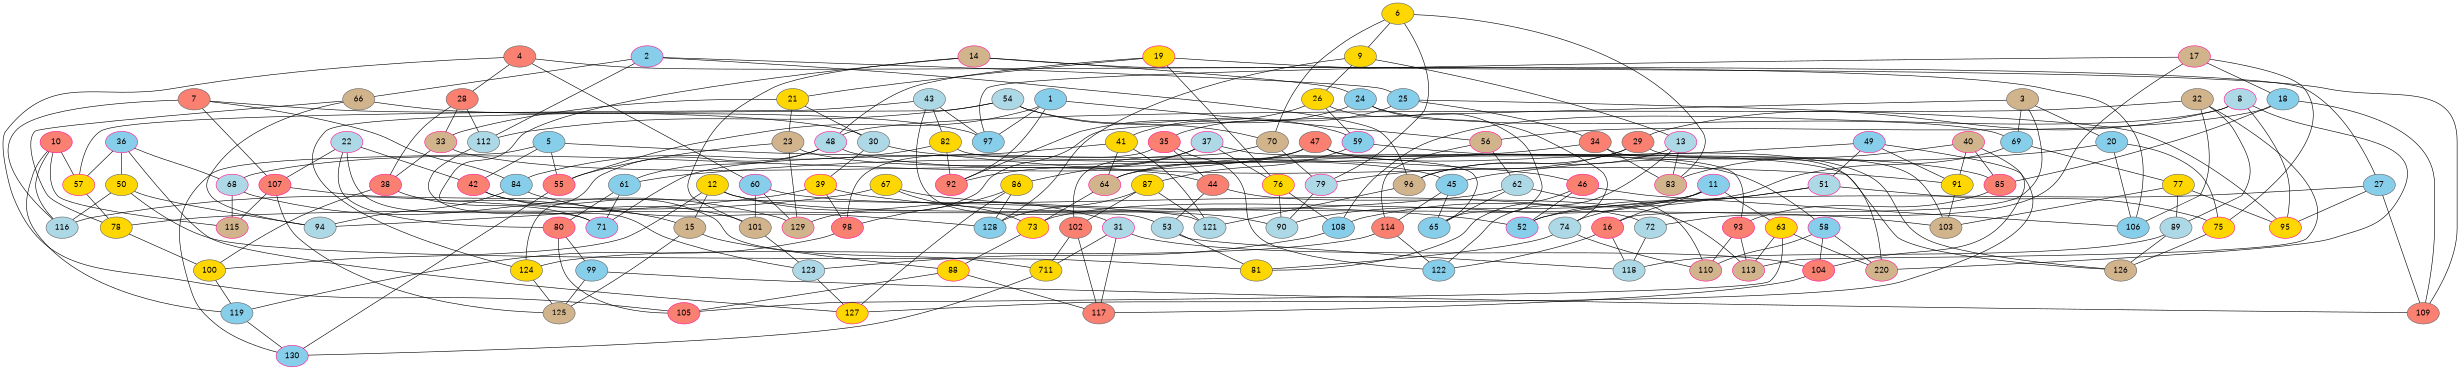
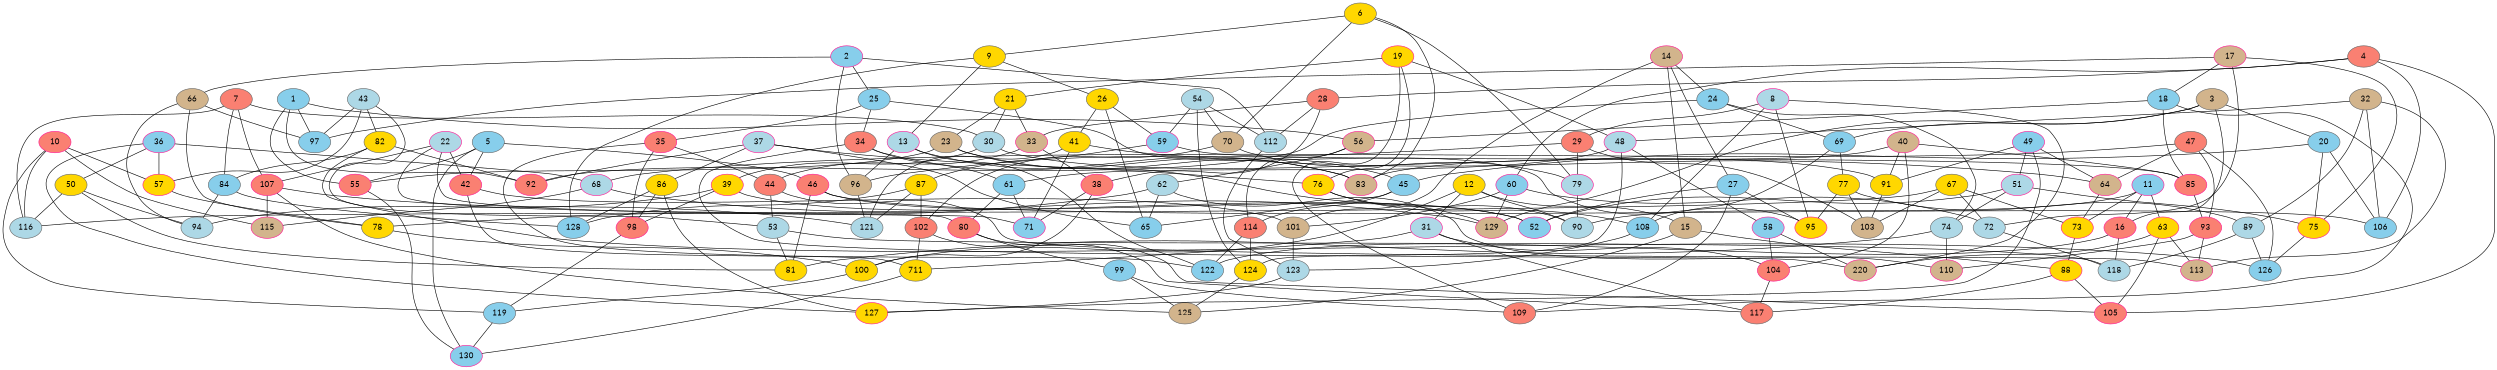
  graph {
    fontname=Lato
    node [color=gray40 fillcolor=skyblue fontname=Lato style=filled]
    edge [fontname=Lato]
    55 [color=deeppink fillcolor=salmon]
    1
    56 [color=deeppink fillcolor=tan]
    92 [color=deeppink fillcolor=salmon]
    97
    130 [color=deeppink]
    114 [fillcolor=salmon]
    62 [fillcolor=lightblue]
    2 [color=deeppink]
    25
    66 [fillcolor=tan]
    96 [fillcolor=tan]
    112 [fillcolor=lightblue]
    95 [color=deeppink fillcolor=gold]
    34 [fillcolor=salmon]
    35 [color=deeppink fillcolor=salmon]
    94 [fillcolor=lightblue]
    78 [fillcolor=gold]
    121 [fillcolor=lightblue]
    123 [fillcolor=lightblue]
    3 [fillcolor=tan]
    16 [color=deeppink fillcolor=salmon]
    20
    69
    129 [color=deeppink fillcolor=tan]
    122
    118 [fillcolor=lightblue]
    106
    75 [color=deeppink fillcolor=gold]
    45
    108
    77 [fillcolor=gold]
    4 [fillcolor=salmon]
    28 [fillcolor=salmon]
    60 [color=deeppink]
    105 [color=deeppink fillcolor=salmon]
    33 [color=deeppink fillcolor=tan]
    38 [color=deeppink fillcolor=salmon]
    101 [fillcolor=tan]
    72 [fillcolor=lightblue]
    5
    42 [color=deeppink fillcolor=salmon]
    46 [color=deeppink fillcolor=salmon]
    n44 [fillcolor=gold label=711]
    52 [color=deeppink]
    81 [fillcolor=gold]
    6 [fillcolor=gold]
    9 [fillcolor=gold]
    70 [fillcolor=tan]
    79 [color=deeppink fillcolor=lightblue]
    83 [color=deeppink fillcolor=tan]
    13 [color=deeppink fillcolor=lightblue]
    26 [fillcolor=gold]
    128
    102 [fillcolor=salmon]
    90 [fillcolor=lightblue]
    7 [fillcolor=salmon]
    30 [fillcolor=lightblue]
    84
    107 [color=deeppink fillcolor=salmon]
    116 [fillcolor=lightblue]
    39 [color=deeppink fillcolor=gold]
    91 [fillcolor=gold]
    115 [color=deeppink fillcolor=tan]
    125 [fillcolor=tan]
    8 [color=deeppink fillcolor=lightblue]
    29 [fillcolor=salmon]
    n68 [color=deeppink fillcolor=tan label=220]
    103 [fillcolor=tan]
    41 [fillcolor=gold]
    59 [color=deeppink]
    65
    10 [color=deeppink fillcolor=salmon]
    57 [color=deeppink fillcolor=gold]
    119
    11 [color=deeppink]
    63 [color=deeppink fillcolor=gold]
    73 [color=deeppink fillcolor=gold]
    113 [color=deeppink fillcolor=tan]
    88 [color=deeppink fillcolor=gold]
    12 [fillcolor=gold]
    15 [fillcolor=tan]
    31 [color=deeppink fillcolor=lightblue]
    100 [fillcolor=gold]
    104 [color=deeppink fillcolor=salmon]
    117 [fillcolor=salmon]
    14 [color=deeppink fillcolor=tan]
    24
    27
    74 [fillcolor=lightblue]
    109 [fillcolor=salmon]
    17 [color=deeppink fillcolor=tan]
    18
    85 [color=deeppink fillcolor=salmon]
-   126 [fillcolor=tan]
+   126
    93 [color=deeppink fillcolor=salmon]
    19 [color=deeppink fillcolor=gold]
    21 [fillcolor=gold]
    76 [color=deeppink fillcolor=gold]
    48 [color=deeppink fillcolor=lightblue]
    23 [fillcolor=tan]
    99
    44 [fillcolor=salmon]
    22 [color=deeppink fillcolor=lightblue]
    71 [color=deeppink]
    80 [color=deeppink fillcolor=salmon]
    110 [color=deeppink fillcolor=tan]
    61
    98 [color=deeppink fillcolor=salmon]
    64 [color=deeppink fillcolor=tan]
    87 [fillcolor=gold]
    32 [fillcolor=tan]
    89 [fillcolor=lightblue]
    58 [color=deeppink]
    124 [fillcolor=gold]
    53 [fillcolor=lightblue]
    36 [color=deeppink]
    50 [fillcolor=gold]
    68 [color=deeppink fillcolor=lightblue]
    127 [color=deeppink fillcolor=gold]
    37 [color=deeppink fillcolor=lightblue]
    86 [fillcolor=gold]
    40 [color=deeppink fillcolor=tan]
    43 [fillcolor=lightblue]
    82 [fillcolor=gold]
    47 [fillcolor=salmon]
    49 [color=deeppink]
    51 [color=deeppink fillcolor=lightblue]
    54 [fillcolor=lightblue]
    67 [fillcolor=gold]
    55 -- 130
    1 -- 55
    1 -- 56
    1 -- 92
    1 -- 97
    56 -- 114
    56 -- 62
    114 -- 122
    114 -- 124
    62 -- 78
    62 -- 65
    62 -- 110
    2 -- 25
    2 -- 66
    2 -- 96
    2 -- 112
    25 -- 95
    25 -- 34
    25 -- 35
    66 -- 97
    66 -- 94
    66 -- 78
    96 -- 121
    112 -- 123
    34 -- 83
    34 -- n68
    34 -- 61
    35 -- 122
    35 -- 44
    35 -- 98
    78 -- 100
    123 -- 127
    3 -- 16
    3 -- 20
    3 -- 69
    3 -- 129
    16 -- 122
    16 -- 118
    20 -- 106
    20 -- 75
    20 -- 45
    69 -- 108
    69 -- 77
    75 -- 126
    45 -- 114
    45 -- 65
    108 -- 123
    77 -- 95
    77 -- 103
    77 -- 89
    4 -- 106
    4 -- 28
    4 -- 60
    4 -- 105
    28 -- 112
    28 -- 33
    28 -- 38
    60 -- 129
    60 -- 101
    60 -- 72
    33 -- 38
    33 -- 44
    38 -- 100
    38 -- 71
    101 -- 123
    72 -- 118
    5 -- 55
    5 -- 130
    5 -- 42
    5 -- 46
    42 -- 101
    42 -- n44
    46 -- 106
    46 -- 52
    46 -- 81
    n44 -- 130
    6 -- 9
    6 -- 70
    6 -- 79
    6 -- 83
    9 -- 13
    9 -- 26
    9 -- 128
    70 -- 79
    70 -- 102
    79 -- 90
    13 -- 96
    13 -- 122
    13 -- 83
    26 -- 41
    26 -- 59
    26 -- 65
    102 -- n44
    102 -- 117
    7 -- 30
    7 -- 84
    7 -- 107
    7 -- 116
    30 -- 39
    30 -- 91
    84 -- 94
    84 -- 128
    107 -- 121
    107 -- 115
    107 -- 125
    39 -- 94
    39 -- 52
    39 -- 98
    91 -- 103
    8 -- 95
    8 -- 108
    8 -- 29
    8 -- n68
    29 -- 96
    29 -- 79
    29 -- 103
    41 -- 121
    41 -- 71
    41 -- 64
    59 -- 85
    59 -- 87
    10 -- 116
    10 -- 115
    10 -- 57
    10 -- 119
    57 -- 78
    119 -- 130
    11 -- 16
    11 -- 90
    11 -- 63
    11 -- 73
    63 -- 105
    63 -- n68
    63 -- 113
    73 -- 88
    88 -- 105
    88 -- 117
    12 -- 90
    12 -- 15
    12 -- 31
    12 -- 100
    15 -- 125
    15 -- 88
    31 -- n44
    31 -- 104
    31 -- 117
    100 -- 119
    104 -- 117
    14 -- 101
    14 -- 15
    14 -- 24
    14 -- 27
    24 -- 92
    24 -- 69
    24 -- 74
    27 -- 95
    27 -- 52
    27 -- 109
    74 -- 81
    74 -- 110
    17 -- 97
    17 -- 75
    17 -- 72
    17 -- 18
    18 -- 56
    18 -- 109
    18 -- 85
    85 -- 93
    93 -- 113
    93 -- 110
    19 -- 109
    19 -- 21
    19 -- 76
    19 -- 48
    21 -- 33
    21 -- 30
    21 -- 23
    76 -- 108
    76 -- 90
    48 -- 61
    48 -- 58
    48 -- 124
    23 -- 55
    23 -- 129
    23 -- 45
    99 -- 125
    99 -- 109
    44 -- 113
    44 -- 53
    22 -- 42
    22 -- 107
    22 -- 71
    22 -- 80
    80 -- 105
    80 -- 99
    61 -- 71
    61 -- 80
    98 -- 119
    64 -- 73
    87 -- 121
    87 -- 128
    87 -- 102
    32 -- 106
    32 -- 113
    32 -- 48
    32 -- 89
    89 -- 118
    89 -- 126
    58 -- n68
    58 -- 104
-   58 -- 110
    124 -- 125
    53 -- 118
    53 -- 81
    36 -- 57
    36 -- 50
    36 -- 68
    36 -- 127
    50 -- 94
    50 -- 81
    50 -- 116
    68 -- 129
    68 -- 115
    37 -- 92
    37 -- 65
    37 -- 76
    37 -- 86
    86 -- 128
    86 -- 98
    86 -- 127
    40 -- 83
    40 -- 91
    40 -- 104
    40 -- 85
    43 -- 97
    43 -- 57
    43 -- 53
    43 -- 82
    82 -- 92
    82 -- 84
    82 -- 126
    47 -- 126
    47 -- 93
    47 -- 64
    47 -- 68
    49 -- 91
    49 -- 64
    49 -- 127
    49 -- 51
    51 -- 75
    51 -- 52
    51 -- 74
    54 -- 112
    54 -- 70
    54 -- 59
    54 -- 124
+   67 -- 72
    67 -- 116
    67 -- 103
    67 -- 73
  }
